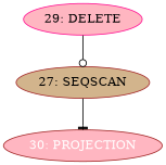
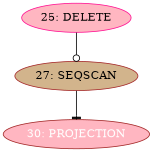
  digraph {
    node [style=filled fillcolor=lightpink color=brown]
    n1 [label="27: SEQSCAN" fillcolor=tan]
    n2 [fontcolor=white label="30: PROJECTION"]
-   n3 [label="29: DELETE" color=deeppink]
+   n3 [label="25: DELETE" color=deeppink]
    n1 -> n2 [arrowhead=tee]
    n3 -> n1 [arrowhead=odot]
  }
